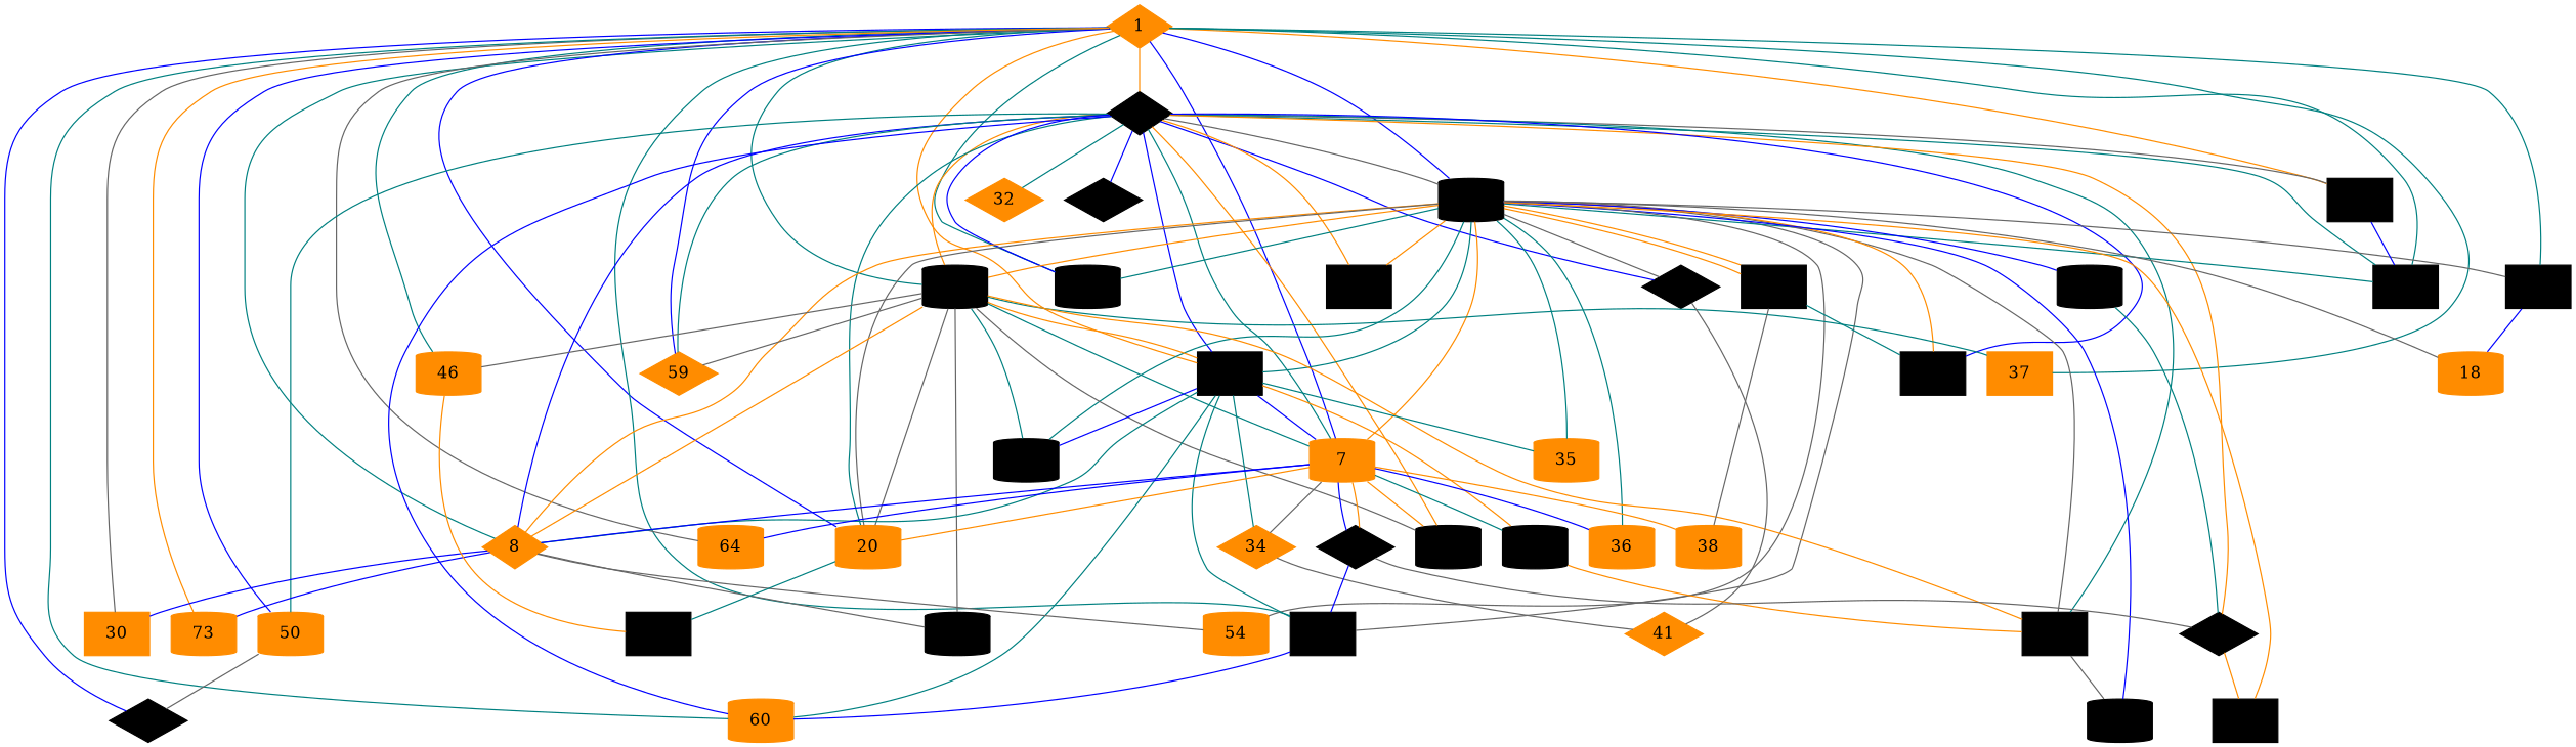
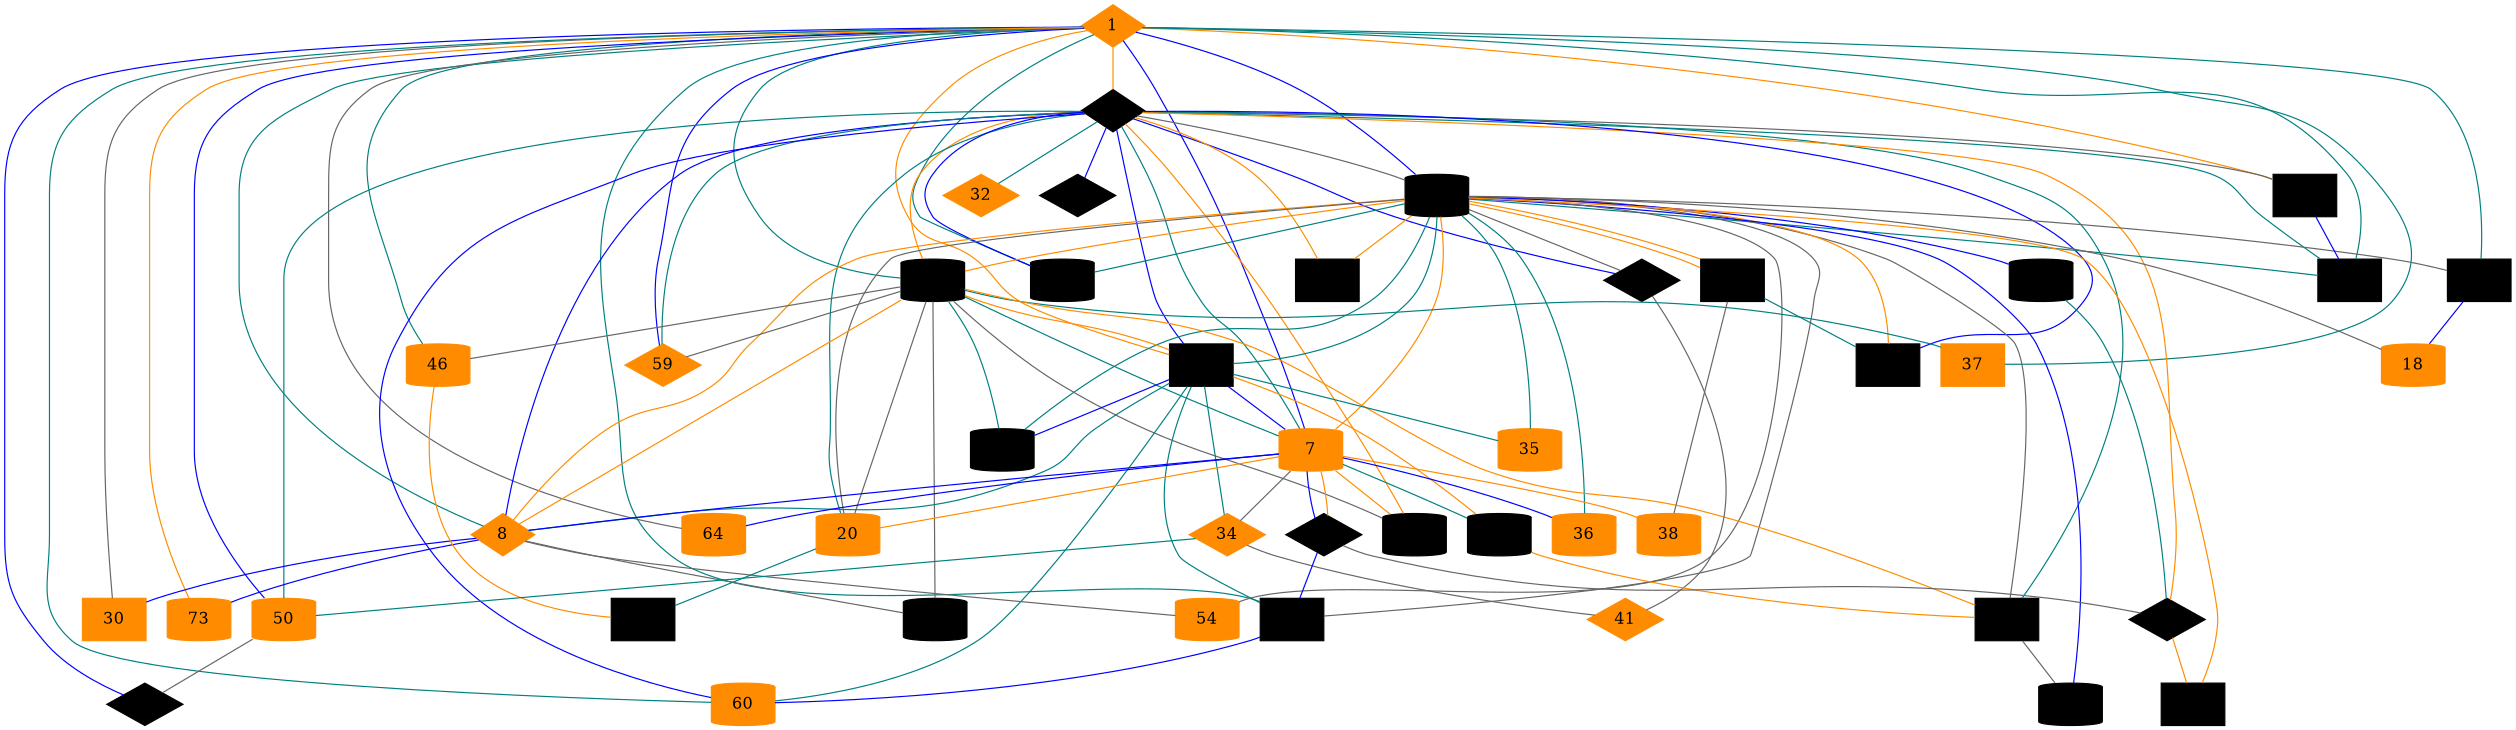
  graph {
    node [color=black shape=cylinder style=filled]
    edge [color=teal]
    1 [color=darkorange shape=diamond super="+5+44"]
    2 [shape=diamond super="+10+21"]
    3 [super="+93+45+57+27+12+9"]
    4
    6 [shape=box super="+40"]
    7 [color=darkorange]
    8 [color=darkorange shape=diamond super="+16+59"]
    14 [shape=box]
    n9 [color=darkorange label=59 shape=diamond]
    20 [color=darkorange super="+23"]
    24 [shape=box super="+49+76"]
    30 [color=darkorange shape=box]
    37 [color=darkorange shape=box]
    46 [color=darkorange]
    50 [color=darkorange super="+55"]
    51 [shape=box super="+66+83"]
    52 [super="+69"]
    56 [shape=diamond]
    60 [color=darkorange super="+75"]
    63 [shape=box super="+71+87"]
    64 [color=darkorange]
    73 [color=darkorange]
    17 [shape=box]
    29 [shape=diamond]
    31 [shape=box]
    32 [color=darkorange shape=diamond]
    33 [shape=diamond]
    48 [super="+85"]
    53 [shape=box]
    62 [shape=diamond super="+78"]
    11
    15 [shape=box]
    18 [color=darkorange]
    26 [super="+74"]
    35 [color=darkorange]
    36 [color=darkorange]
    47
    54 [color=darkorange super="+65"]
    70 [shape=box]
    39
    13 [super="+82"]
    34 [color=darkorange shape=diamond]
    28 [shape=diamond]
    38 [color=darkorange]
    61 [shape=box]
    41 [color=darkorange shape=diamond]
    1 -- 2 [color=darkorange weight=5]
    1 -- 3 [color=blue weight=9]
    1 -- 4 [weight=2]
    1 -- 6 [color=darkorange weight=2]
    1 -- 7 [color=blue weight=2]
    1 -- 8 [weight=3]
    1 -- 14
    1 -- n9 [color=blue]
-   1 -- 20 [color=blue]
    1 -- 24 [color=darkorange weight=2]
    1 -- 30 [color=gray40]
    1 -- 37
    1 -- 46
    1 -- 50 [color=blue]
    1 -- 51
    1 -- 52 [weight=2]
    1 -- 56 [color=blue]
    1 -- 60
    1 -- 63
    1 -- 64 [color=gray40]
    1 -- 73 [color=darkorange]
    2 -- 3 [color=gray40 weight=5]
    2 -- 4 [color=darkorange weight=2]
    2 -- 6 [color=blue weight=3]
    2 -- 7 [weight=2]
    2 -- 8 [color=blue weight=6]
    2 -- n9
    2 -- 20
    2 -- 24 [color=gray40 weight=2]
    2 -- 50
    2 -- 52 [color=blue]
    2 -- 60 [color=blue]
    2 -- 63
    2 -- 17
    2 -- 29 [color=blue]
    2 -- 31 [color=darkorange]
    2 -- 32
    2 -- 33 [color=darkorange]
    2 -- 48 [color=darkorange]
    2 -- 53 [color=blue]
    2 -- 62 [color=blue weight=2]
    3 -- 4 [color=darkorange weight=4]
    3 -- 6 [weight=2]
    3 -- 7 [color=darkorange weight=2]
    3 -- 8 [color=darkorange weight=3]
    3 -- 14 [color=gray40]
    3 -- 20 [color=gray40 weight=2]
    3 -- 51 [color=gray40]
    3 -- 52
    3 -- 63
    3 -- 17 [color=gray40]
    3 -- 29 [color=gray40]
    3 -- 31 [color=darkorange]
    3 -- 53 [color=darkorange]
    3 -- 11 [color=blue weight=2]
    3 -- 15 [color=darkorange weight=2]
    3 -- 15 [color=darkorange]
    3 -- 18 [color=gray40]
    3 -- 26
    3 -- 35
    3 -- 36
    3 -- 47 [color=blue]
    3 -- 54 [color=gray40 weight=2]
    3 -- 70 [color=darkorange]
    4 -- 6 [color=darkorange]
    4 -- 7
    4 -- 8 [color=darkorange]
    4 -- n9 [color=gray40]
    4 -- 20 [color=gray40]
    4 -- 37
    4 -- 46 [color=gray40]
    4 -- 17 [color=darkorange]
    4 -- 48 [color=gray40]
    4 -- 26
    4 -- 39 [color=gray40]
    6 -- 7 [color=blue]
    6 -- 8
    6 -- 51
    6 -- 60
    6 -- 26 [color=blue]
    6 -- 35
    6 -- 13 [color=darkorange]
    6 -- 34
    7 -- 8 [color=blue]
    7 -- 20 [color=darkorange]
    7 -- 64 [color=blue]
    7 -- 48 [color=darkorange]
    7 -- 36 [color=blue]
    7 -- 13
    7 -- 34 [color=gray40]
    7 -- 28 [color=blue]
    7 -- 28 [color=darkorange]
    7 -- 38 [color=darkorange]
    8 -- 30 [color=blue]
    8 -- 73 [color=blue]
    8 -- 54 [color=gray40]
    8 -- 39 [color=gray40]
    14 -- 18 [color=blue]
    20 -- 61
    24 -- 63 [color=blue]
    46 -- 61 [color=darkorange]
    50 -- 56 [color=gray40]
    51 -- 60 [color=blue]
    17 -- 47 [color=gray40]
    29 -- 41 [color=gray40]
    33 -- 70 [color=darkorange]
    11 -- 33
    15 -- 53
    15 -- 38 [color=gray40]
    13 -- 17 [color=darkorange]
+   34 -- 50
    34 -- 41 [color=gray40]
    28 -- 51 [color=blue]
    28 -- 33 [color=gray40]
  }
